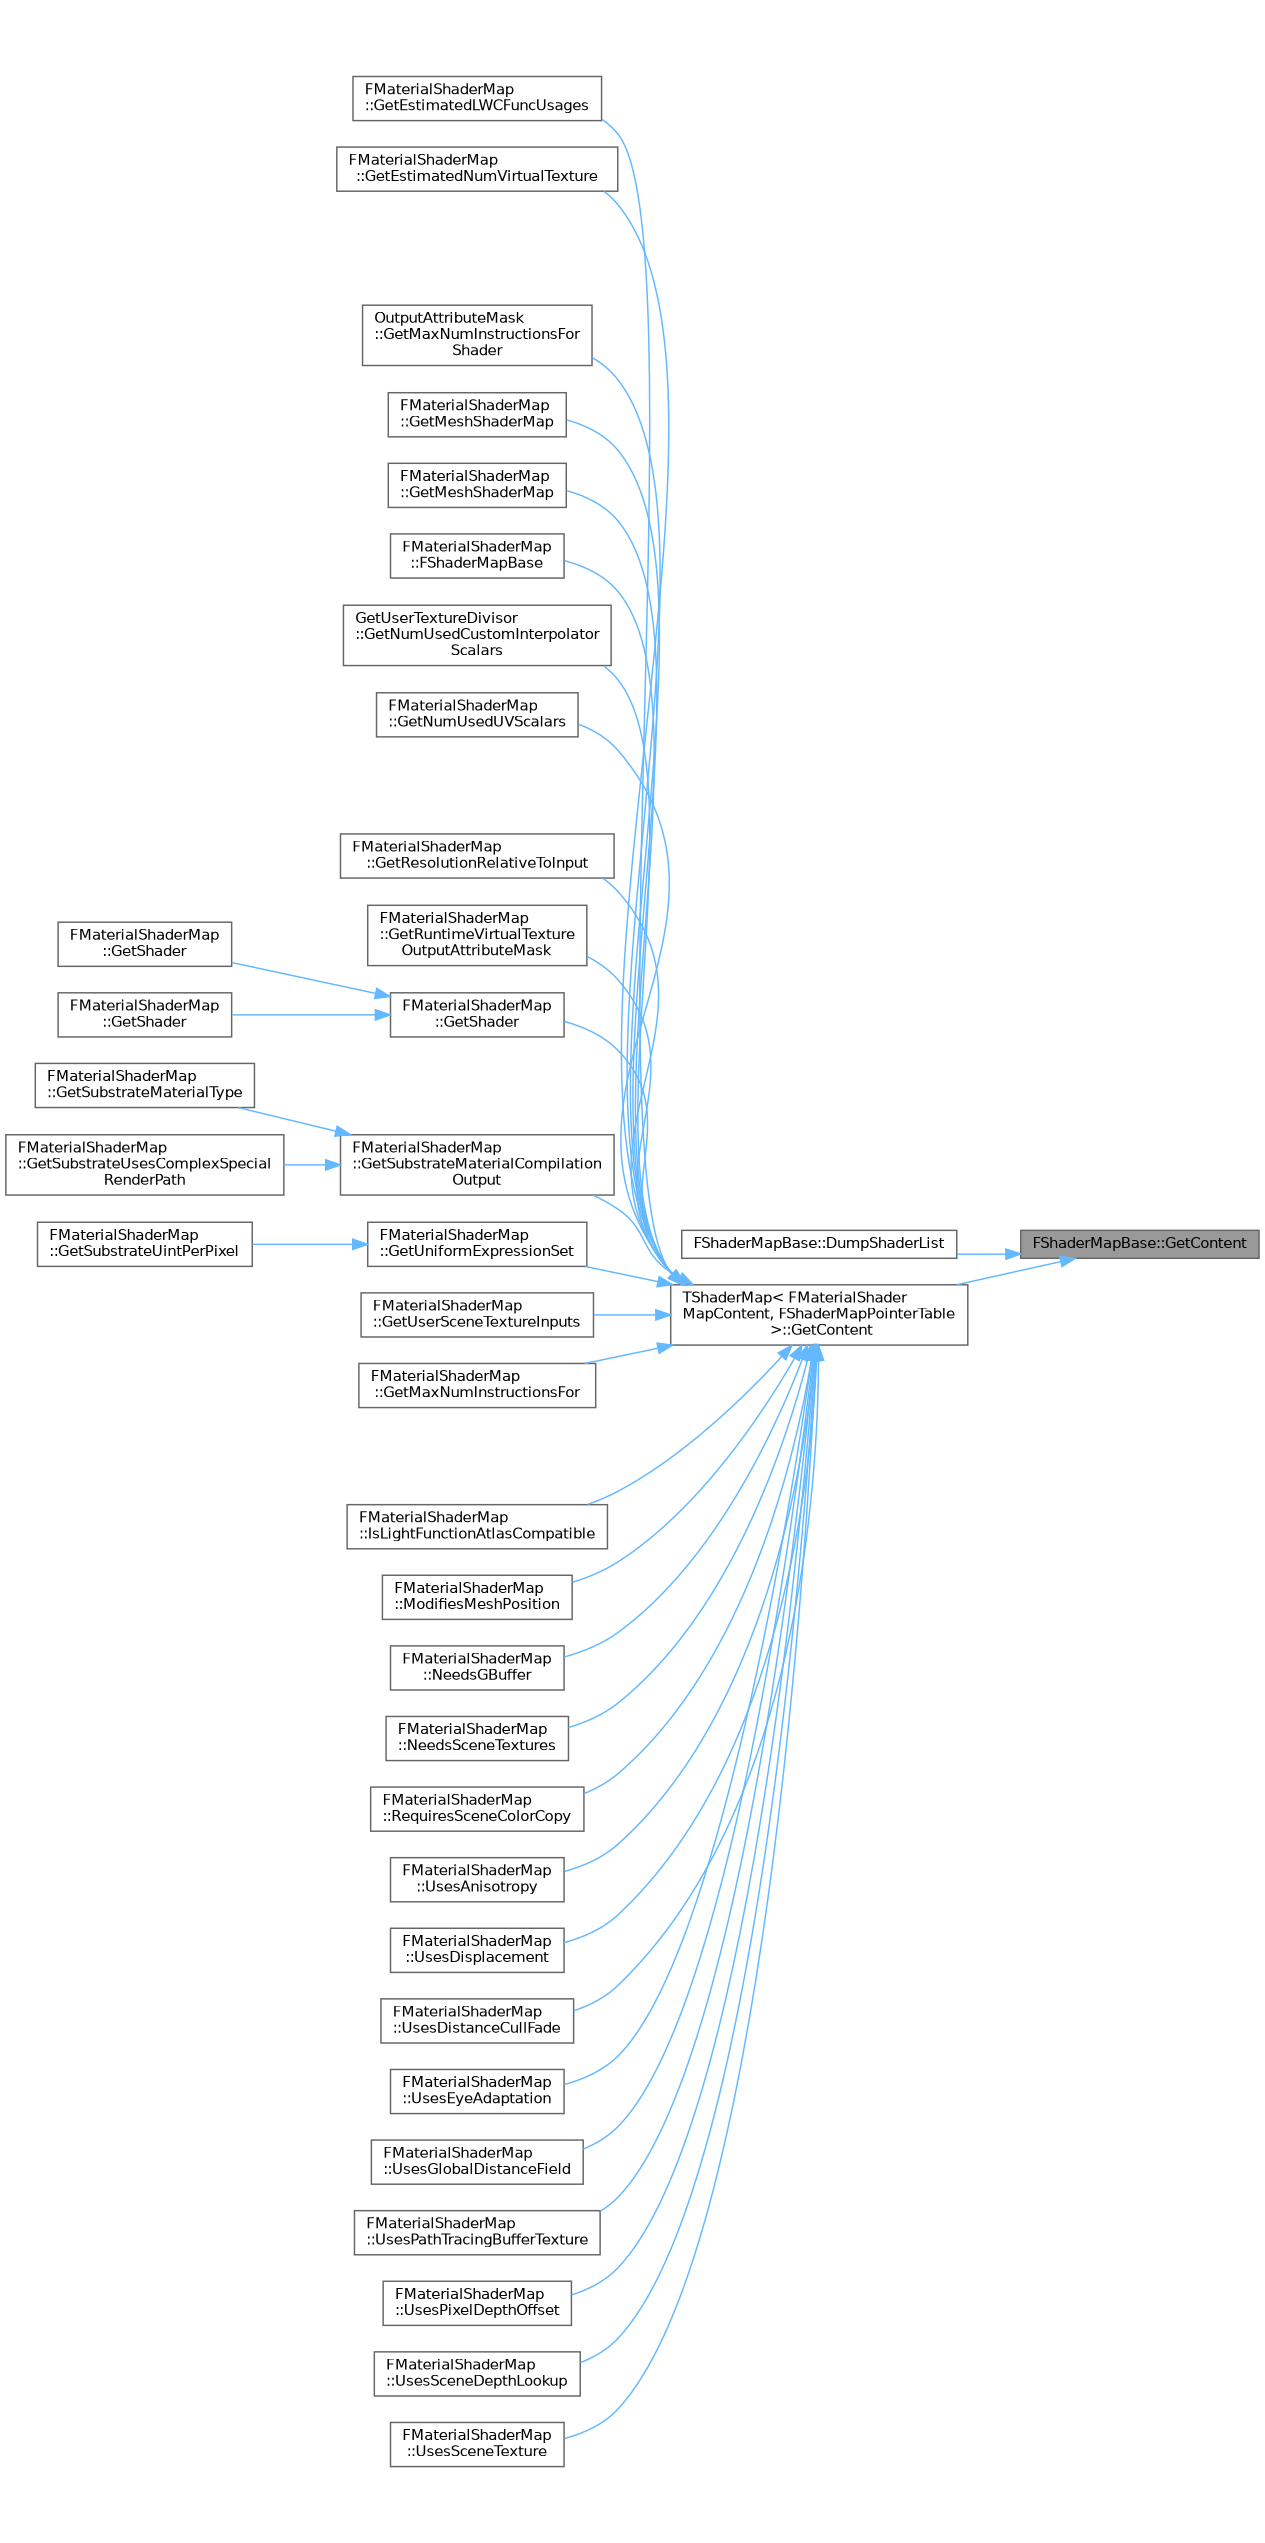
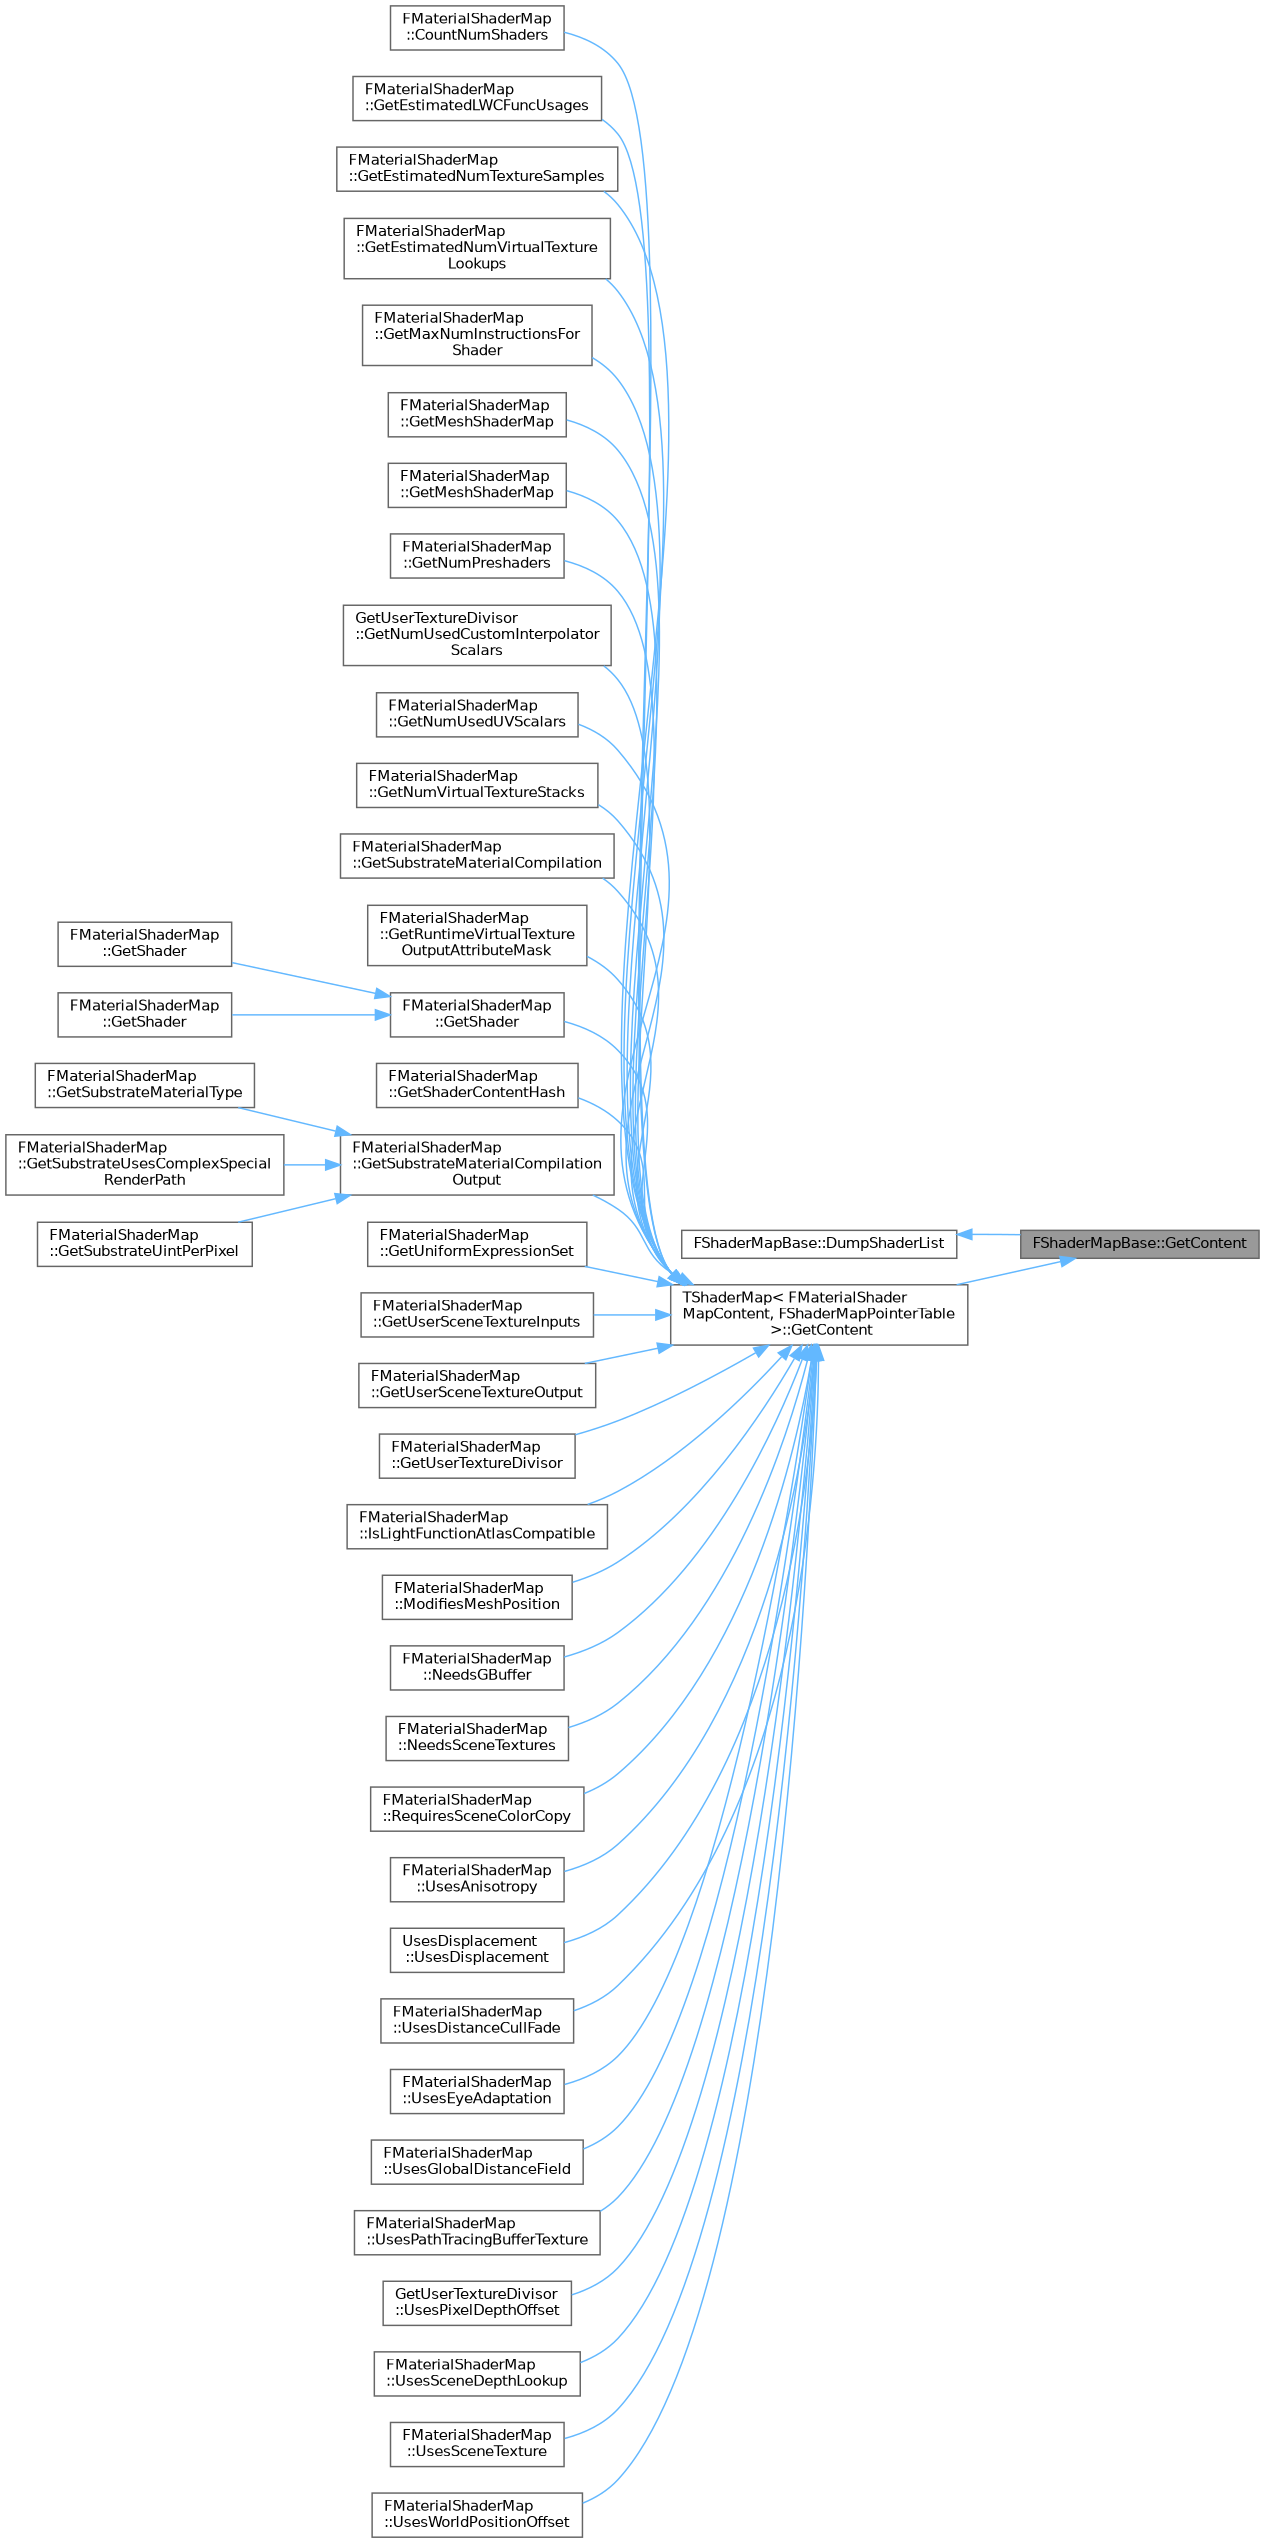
  digraph {
    rankdir=RL
    node [color=grey40 fillcolor=white fontname=Helvetica fontsize=10 shape=box style=filled]
    edge [color=steelblue1 dir=back fontname=Helvetica fontsize=10 labelfontname=Helvetica labelfontsize=10 style=solid]
    n1 [color=gray40 fillcolor=grey60 fontcolor=black height=0.2 label="FShaderMapBase::GetContent" width=0.4]
    n2 [height=0.2 label="FShaderMapBase::DumpShaderList" width=0.4]
    n3 [height=0.2 label="TShaderMap\< FMaterialShader\lMapContent, FShaderMapPointerTable\l \>::GetContent" width=0.4]
+   n4 [height=0.2 label="FMaterialShaderMap\l::CountNumShaders" width=0.4]
    n5 [height=0.2 label="FMaterialShaderMap\l::GetEstimatedLWCFuncUsages" width=0.4]
-   n6 [height=0.2 label="FMaterialShaderMap\l::GetEstimatedNumVirtualTexture" width=0.4]
-   n8 [height=0.2 label="OutputAttributeMask\l::GetMaxNumInstructionsFor\lShader" width=0.4]
+   n6 [height=0.2 label="FMaterialShaderMap\l::GetEstimatedNumTextureSamples" width=0.4]
+   n7 [height=0.2 label="FMaterialShaderMap\l::GetEstimatedNumVirtualTexture\lLookups" width=0.4]
+   n8 [height=0.2 label="FMaterialShaderMap\l::GetMaxNumInstructionsFor\lShader" width=0.4]
    n9 [height=0.2 label="FMaterialShaderMap\l::GetMeshShaderMap" width=0.4]
    n10 [height=0.2 label="FMaterialShaderMap\l::GetMeshShaderMap" width=0.4]
-   n11 [height=0.2 label="FMaterialShaderMap\l::FShaderMapBase" width=0.4]
+   n11 [height=0.2 label="FMaterialShaderMap\l::GetNumPreshaders" width=0.4]
    n12 [height=0.2 label="GetUserTextureDivisor\l::GetNumUsedCustomInterpolator\lScalars" width=0.4]
    n13 [height=0.2 label="FMaterialShaderMap\l::GetNumUsedUVScalars" width=0.4]
-   n15 [height=0.2 label="FMaterialShaderMap\l::GetResolutionRelativeToInput" width=0.4]
+   n14 [height=0.2 label="FMaterialShaderMap\l::GetNumVirtualTextureStacks" width=0.4]
+   n15 [height=0.2 label="FMaterialShaderMap\l::GetSubstrateMaterialCompilation" width=0.4]
    n16 [height=0.2 label="FMaterialShaderMap\l::GetRuntimeVirtualTexture\lOutputAttributeMask" width=0.4]
    n17 [height=0.2 label="FMaterialShaderMap\l::GetShader" width=0.4]
+   n18 [height=0.2 label="FMaterialShaderMap\l::GetShaderContentHash" width=0.4]
    n19 [height=0.2 label="FMaterialShaderMap\l::GetSubstrateMaterialCompilation\lOutput" width=0.4]
    n20 [height=0.2 label="FMaterialShaderMap\l::GetUniformExpressionSet" width=0.4]
    n21 [height=0.2 label="FMaterialShaderMap\l::GetUserSceneTextureInputs" width=0.4]
-   n22 [height=0.2 label="FMaterialShaderMap\l::GetMaxNumInstructionsFor" width=0.4]
+   n22 [height=0.2 label="FMaterialShaderMap\l::GetUserSceneTextureOutput" width=0.4]
+   n23 [height=0.2 label="FMaterialShaderMap\l::GetUserTextureDivisor" width=0.4]
    n24 [height=0.2 label="FMaterialShaderMap\l::IsLightFunctionAtlasCompatible" width=0.4]
    n25 [height=0.2 label="FMaterialShaderMap\l::ModifiesMeshPosition" width=0.4]
    n26 [height=0.2 label="FMaterialShaderMap\l::NeedsGBuffer" width=0.4]
    n27 [height=0.2 label="FMaterialShaderMap\l::NeedsSceneTextures" width=0.4]
    n28 [height=0.2 label="FMaterialShaderMap\l::RequiresSceneColorCopy" width=0.4]
    n29 [height=0.2 label="FMaterialShaderMap\l::UsesAnisotropy" width=0.4]
-   n30 [height=0.2 label="FMaterialShaderMap\l::UsesDisplacement" width=0.4]
+   n30 [height=0.2 label="UsesDisplacement\l::UsesDisplacement" width=0.4]
    n31 [height=0.2 label="FMaterialShaderMap\l::UsesDistanceCullFade" width=0.4]
    n32 [height=0.2 label="FMaterialShaderMap\l::UsesEyeAdaptation" width=0.4]
    n33 [height=0.2 label="FMaterialShaderMap\l::UsesGlobalDistanceField" width=0.4]
    n34 [height=0.2 label="FMaterialShaderMap\l::UsesPathTracingBufferTexture" width=0.4]
-   n35 [height=0.2 label="FMaterialShaderMap\l::UsesPixelDepthOffset" width=0.4]
+   n35 [height=0.2 label="GetUserTextureDivisor\l::UsesPixelDepthOffset" width=0.4]
    n36 [height=0.2 label="FMaterialShaderMap\l::UsesSceneDepthLookup" width=0.4]
    n37 [height=0.2 label="FMaterialShaderMap\l::UsesSceneTexture" width=0.4]
+   n38 [height=0.2 label="FMaterialShaderMap\l::UsesWorldPositionOffset" width=0.4]
    n39 [height=0.2 label="FMaterialShaderMap\l::GetShader" width=0.4]
    n40 [height=0.2 label="FMaterialShaderMap\l::GetShader" width=0.4]
    n41 [height=0.2 label="FMaterialShaderMap\l::GetSubstrateMaterialType" width=0.4]
    n42 [height=0.2 label="FMaterialShaderMap\l::GetSubstrateUintPerPixel" width=0.4]
    n43 [height=0.2 label="FMaterialShaderMap\l::GetSubstrateUsesComplexSpecial\lRenderPath" width=0.4]
-   n1 -> n2
+   n2 -> n1
    n1 -> n3
+   n3 -> n4
    n3 -> n5
    n3 -> n6
+   n3 -> n7
    n3 -> n8
    n3 -> n9
    n3 -> n10
    n3 -> n11
    n3 -> n12
    n3 -> n13
+   n3 -> n14
    n3 -> n15
    n3 -> n16
    n3 -> n17
+   n3 -> n18
    n3 -> n19
    n3 -> n20
    n3 -> n21
    n3 -> n22
+   n3 -> n23
    n3 -> n24
    n3 -> n25
    n3 -> n26
    n3 -> n27
    n3 -> n28
    n3 -> n29
    n3 -> n30
    n3 -> n31
    n3 -> n32
    n3 -> n33
    n3 -> n34
    n3 -> n35
    n3 -> n36
    n3 -> n37
+   n3 -> n38
    n17 -> n39
    n17 -> n40
    n19 -> n41
-   n20 -> n42
+   n19 -> n42
    n19 -> n43
  }
